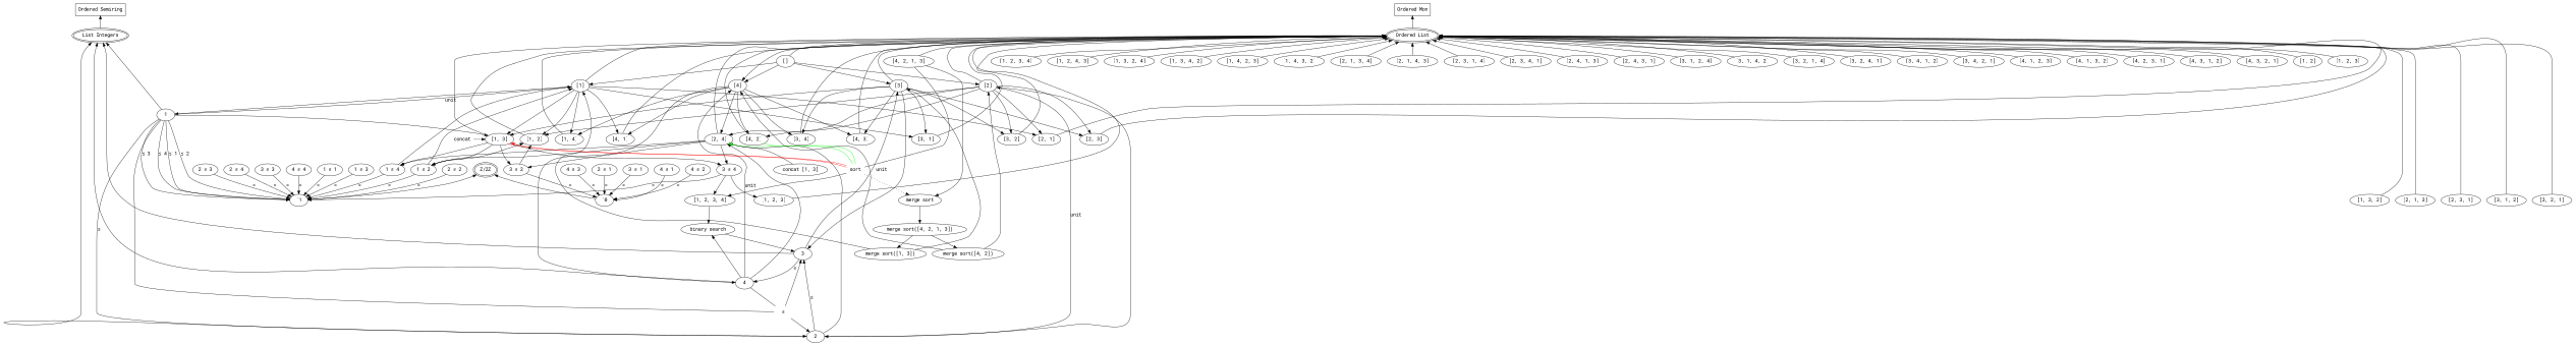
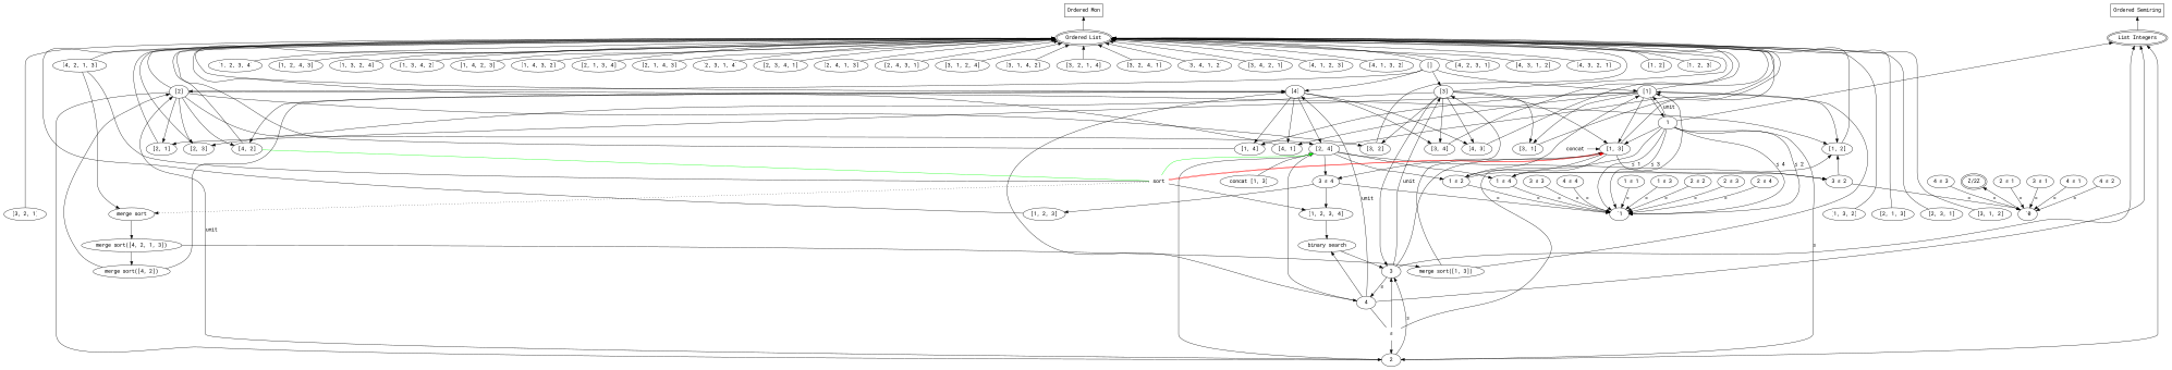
  digraph {
    fontname="Roboto Mono"
    node [fontname="Roboto Mono"]
    edge [fontname="Roboto Mono"]
    "Ordered Mon" [shape=rect]
    "Ordered Semiring" [shape=rect]
    "Ordered List" [peripheries=2]
    n4 [label="List Integers" peripheries=2]
    "[1]"
    "[2]"
    "[3]"
    "[4]"
    "[1, 2]"
    "[2, 1]"
    "[1, 3]"
    "[3, 1]"
    "[1, 4]"
    "[4, 1]"
    "[2, 3]"
    "[3, 2]"
    "[2, 4]"
    "[4, 2]"
    "[3, 4]"
    "[4, 3]"
    "[1, 2, 3]"
    "[1, 3, 2]"
    "[2, 1, 3]"
    "[2, 3, 1]"
    "[3, 1, 2]"
    "[3, 2, 1]"
    "[1. 2, 3, 4]"
    "[1, 2, 4, 3]"
    "[1, 3, 2, 4]"
    "[1, 3, 4, 2]"
    "[1, 4, 2, 3]"
    "[1, 4, 3, 2]"
    "[2, 1, 3, 4]"
    "[2, 1, 4, 3]"
    "[2, 3, 1, 4]"
    "[2, 3, 4, 1]"
    "[2, 4, 1, 3]"
    "[2, 4, 3, 1]"
    "[3, 1, 2, 4]"
    "[3, 1, 4, 2]"
    "[3, 2, 1, 4]"
    "[3, 2, 4, 1]"
    "[3, 4, 1, 2]"
    "[3, 4, 2, 1]"
    "[4, 1, 2, 3]"
    "[4, 1, 3, 2]"
    "[4, 2, 1, 3]"
    "[4, 2, 3, 1]"
    "[4, 3, 1, 2]"
    "[4, 3, 2, 1]"
    concat [shape=none]
    "[]"
    "[1. 2]"
    "[1. 2, 3]"
    1
    4
    2
    3
    sort [shape=none]
    "1 ≤ 2"
    "1 ≤ 4"
    "3 ≤ 2"
    "3 ≤ 4"
    "concat [1, 3]"
    "merge sort"
    "`1"
    "≤" [shape=none]
    "binary search"
    "Z/2Z" [peripheries=2]
    "`0"
    "[1, 2, 3, 4]"
    "merge sort([4, 2, 1, 3])"
    "merge sort([4, 2])"
    "merge sort([1, 3])"
    "1 ≤ 1"
    "1 ≤ 3"
    "2 ≤ 1"
    "2 ≤ 2"
    "2 ≤ 3"
    "2 ≤ 4"
    "3 ≤ 1"
    "3 ≤ 3"
    "4 ≤ 1"
    "4 ≤ 2"
    "4 ≤ 3"
    "4 ≤ 4"
    subgraph sub_1 {
      rank=same
      "Ordered Mon"
      "Ordered Semiring"
    }
    subgraph sub_2 {
      rank=same
      "Ordered List"
      n4
    }
    subgraph sub_3 {
      rank=same
      "[1]"
      "[2]"
      "[3]"
      "[4]"
    }
    subgraph sub_4 {
      rank=same
      "[1, 2]"
      "[2, 1]"
      "[1, 3]"
      "[3, 1]"
      "[1, 4]"
      "[4, 1]"
      "[2, 3]"
      "[3, 2]"
      "[2, 4]"
      "[4, 2]"
      "[3, 4]"
      "[4, 3]"
    }
    subgraph sub_5 {
      rank=same
      "[1, 2, 3]"
      "[1, 3, 2]"
      "[2, 1, 3]"
      "[2, 3, 1]"
      "[3, 1, 2]"
      "[3, 2, 1]"
    }
    subgraph sub_6 {
      rank=same
      "[1. 2, 3, 4]"
      "[1, 2, 4, 3]"
      "[1, 3, 2, 4]"
      "[1, 3, 4, 2]"
      "[1, 4, 2, 3]"
      "[1, 4, 3, 2]"
      "[2, 1, 3, 4]"
      "[2, 1, 4, 3]"
      "[2, 3, 1, 4]"
      "[2, 3, 4, 1]"
      "[2, 4, 1, 3]"
      "[2, 4, 3, 1]"
      "[3, 1, 2, 4]"
      "[3, 1, 4, 2]"
      "[3, 2, 1, 4]"
      "[3, 2, 4, 1]"
      "[3, 4, 1, 2]"
      "[3, 4, 2, 1]"
      "[4, 1, 2, 3]"
      "[4, 1, 3, 2]"
      "[4, 2, 1, 3]"
      "[4, 2, 3, 1]"
      "[4, 3, 1, 2]"
      "[4, 3, 2, 1]"
    }
    subgraph sub_7 {
      rank=same
      "[1, 3]"
      "[2, 4]"
      concat
    }
    "Ordered Mon" -> "Ordered List" [dir=back]
    "Ordered Semiring" -> n4 [dir=back]
    "Ordered List" -> "[1]" [dir=back]
    "Ordered List" -> "[2]" [dir=back]
    "Ordered List" -> "[3]" [dir=back]
    "Ordered List" -> "[1, 2]" [dir=back]
    "Ordered List" -> "[2, 1]" [dir=back]
    "Ordered List" -> "[1, 3]" [dir=back]
    "Ordered List" -> "[3, 1]" [dir=back]
    "Ordered List" -> "[1, 4]" [dir=back]
    "Ordered List" -> "[4, 1]" [dir=back]
    "Ordered List" -> "[2, 3]" [dir=back]
    "Ordered List" -> "[3, 2]" [dir=back]
    "Ordered List" -> "[2, 4]" [dir=back]
    "Ordered List" -> "[4, 2]" [dir=back]
    "Ordered List" -> "[3, 4]" [dir=back]
    "Ordered List" -> "[4, 3]" [dir=back]
    "Ordered List" -> "[1, 2, 3]" [dir=back]
    "Ordered List" -> "[1, 3, 2]" [dir=back]
    "Ordered List" -> "[2, 1, 3]" [dir=back]
    "Ordered List" -> "[2, 3, 1]" [dir=back]
    "Ordered List" -> "[3, 1, 2]" [dir=back]
    "Ordered List" -> "[3, 2, 1]" [dir=back]
    "Ordered List" -> "[1. 2, 3, 4]" [dir=back]
    "Ordered List" -> "[1, 2, 4, 3]" [dir=back]
    "Ordered List" -> "[1, 3, 2, 4]" [dir=back]
    "Ordered List" -> "[1, 3, 4, 2]" [dir=back]
    "Ordered List" -> "[1, 4, 2, 3]" [dir=back]
    "Ordered List" -> "[1, 4, 3, 2]" [dir=back]
    "Ordered List" -> "[2, 1, 3, 4]" [dir=back]
    "Ordered List" -> "[2, 1, 4, 3]" [dir=back]
    "Ordered List" -> "[2, 3, 1, 4]" [dir=back]
    "Ordered List" -> "[2, 3, 4, 1]" [dir=back]
    "Ordered List" -> "[2, 4, 1, 3]" [dir=back]
    "Ordered List" -> "[2, 4, 3, 1]" [dir=back]
    "Ordered List" -> "[3, 1, 2, 4]" [dir=back]
    "Ordered List" -> "[3, 1, 4, 2]" [dir=back]
    "Ordered List" -> "[3, 2, 1, 4]" [dir=back]
    "Ordered List" -> "[3, 2, 4, 1]" [dir=back]
    "Ordered List" -> "[3, 4, 1, 2]" [dir=back]
    "Ordered List" -> "[3, 4, 2, 1]" [dir=back]
    "Ordered List" -> "[4, 1, 2, 3]" [dir=back]
    "Ordered List" -> "[4, 1, 3, 2]" [dir=back]
    "Ordered List" -> "[4, 2, 1, 3]" [dir=back]
    "Ordered List" -> "[4, 2, 3, 1]" [dir=back]
    "Ordered List" -> "[4, 3, 1, 2]" [dir=back]
    "Ordered List" -> "[4, 3, 2, 1]" [dir=back]
    "Ordered List" -> "[]" [dir=back]
    "Ordered List" -> "[1. 2]" [dir=back]
    "Ordered List" -> "[1. 2, 3]" [dir=back]
    n4 -> 1 [dir=back]
    n4 -> 4 [dir=back]
    n4 -> 2 [dir=back]
    n4 -> 3 [dir=back]
    "[1]" -> "[1, 2]"
    "[1]" -> "[2, 1]"
    "[1]" -> "[1, 3]"
    "[1]" -> "[3, 1]"
    "[1]" -> "[1, 4]"
    "[1]" -> "[4, 1]"
    "[1]" -> 1
    "[2]" -> "[1, 2]"
    "[2]" -> "[2, 1]"
    "[2]" -> "[2, 3]"
    "[2]" -> "[3, 2]"
    "[2]" -> "[2, 4]"
    "[2]" -> "[4, 2]"
    "[2]" -> 2
    "[3]" -> "[1, 3]"
    "[3]" -> "[3, 1]"
    "[3]" -> "[2, 3]"
    "[3]" -> "[3, 2]"
    "[3]" -> "[3, 4]"
    "[3]" -> "[4, 3]"
    "[3]" -> 3
    "[4]" -> "Ordered List" [dir=back]
    "[4]" -> "[1, 4]"
    "[4]" -> "[4, 1]"
    "[4]" -> "[2, 4]"
    "[4]" -> "[4, 2]"
    "[4]" -> "[3, 4]"
    "[4]" -> "[4, 3]"
    "[4]" -> 4
    "[1, 3]" -> sort [arrowhead=none color=red]
    "[1, 3]" -> "1 ≤ 2"
    "[1, 3]" -> "1 ≤ 4"
    "[1, 3]" -> "3 ≤ 2"
    "[1, 3]" -> "3 ≤ 4"
    "[2, 4]" -> "1 ≤ 2"
    "[2, 4]" -> "1 ≤ 4"
    "[2, 4]" -> "3 ≤ 2"
    "[2, 4]" -> "3 ≤ 4"
    "[2, 4]" -> "concat [1, 3]" [arrowhead=none]
    "[4, 2]" -> sort [arrowhead=none color=green]
    "[4, 2, 1, 3]" -> sort [arrowhead=none]
    "[4, 2, 1, 3]" -> "merge sort"
    concat -> "[1, 3]"
    "[]" -> "[1]"
    "[]" -> "[2]"
    "[]" -> "[3]"
    "[]" -> "[4]"
    1 -> "[1]" [label=unit]
    1 -> "[1, 3]"
    1 -> 2 [label="≤"]
    1 -> "`1" [label="≤ 1"]
    1 -> "`1" [label="≤ 2"]
    1 -> "`1" [label="≤ 3"]
    1 -> "`1" [label="≤ 4"]
    1 -> "≤" [arrowhead=none]
    4 -> "[4]" [label=unit]
    4 -> "[2, 4]"
    4 -> "≤" [arrowhead=none]
    4 -> "binary search"
    2 -> "[2]" [label=unit]
    2 -> "[2, 4]"
    2 -> 3 [label="≤"]
    3 -> "[3]" [label=unit]
+   3 -> "[1, 3]"
    3 -> 4 [label="≤"]
    sort -> "[1, 3]" [color=red]
    sort -> "[2, 4]" [color=green]
    sort -> "merge sort" [style=dotted]
    sort -> "[1, 2, 3, 4]"
    "1 ≤ 2" -> "[1]"
    "1 ≤ 2" -> "[1, 2]"
    "1 ≤ 2" -> "`1" [label="="]
    "1 ≤ 4" -> "[1]"
    "1 ≤ 4" -> "`1" [label="="]
    "3 ≤ 2" -> "[1, 2]"
    "3 ≤ 2" -> "`0" [label="="]
    "3 ≤ 4" -> "[1, 2, 3]"
    "3 ≤ 4" -> "`1" [label="="]
    "3 ≤ 4" -> "[1, 2, 3, 4]"
    "merge sort" -> "merge sort([4, 2, 1, 3])"
    "≤" -> 2
    "≤" -> 3
    "binary search" -> 3
-   "Z/2Z" -> "`1" [dir=back]
    "Z/2Z" -> "`0" [dir=back]
    "[1, 2, 3, 4]" -> "binary search"
    "merge sort([4, 2, 1, 3])" -> "merge sort([4, 2])"
    "merge sort([4, 2, 1, 3])" -> "merge sort([1, 3])"
    "merge sort([4, 2])" -> "[2]"
    "merge sort([4, 2])" -> "[4]"
    "merge sort([1, 3])" -> "[1]"
    "merge sort([1, 3])" -> "[3]"
    "1 ≤ 1" -> "`1" [label="="]
    "1 ≤ 3" -> "`1" [label="="]
    "2 ≤ 1" -> "`0" [label="="]
    "2 ≤ 2" -> "`1" [label="="]
    "2 ≤ 3" -> "`1" [label="="]
    "2 ≤ 4" -> "`1" [label="="]
    "3 ≤ 1" -> "`0" [label="="]
    "3 ≤ 3" -> "`1" [label="="]
    "4 ≤ 1" -> "`0" [label="="]
    "4 ≤ 2" -> "`0" [label="="]
    "4 ≤ 3" -> "`0" [label="="]
    "4 ≤ 4" -> "`1" [label="="]
  }
